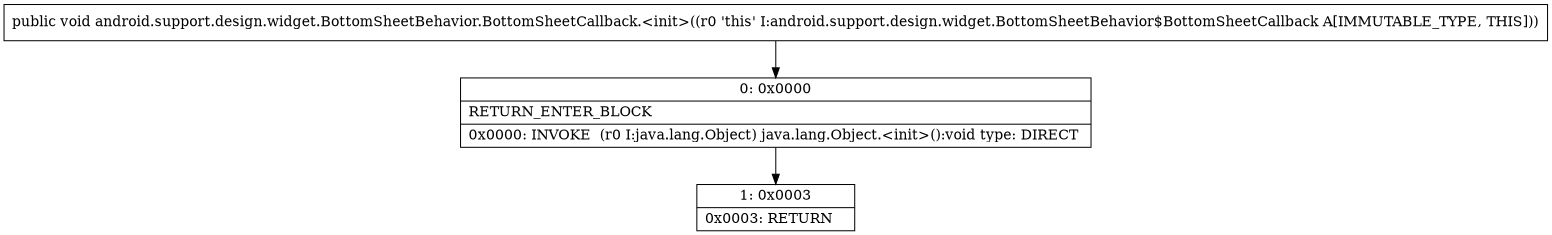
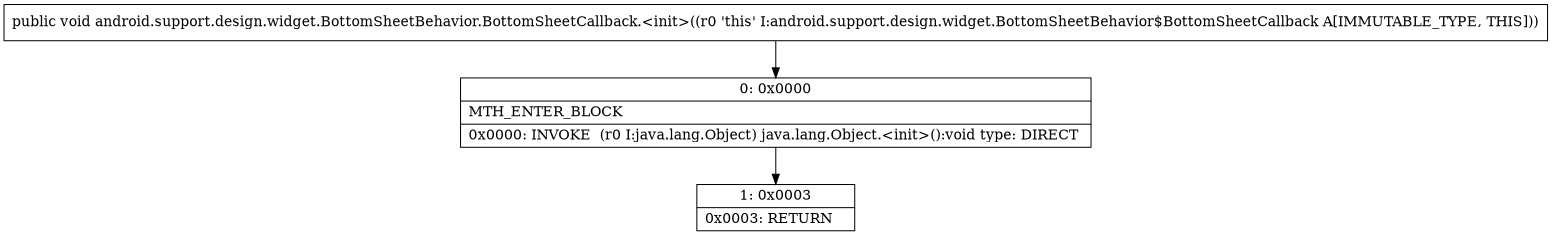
  digraph {
    node [shape=record]
-   n1 [label="{0\:\ 0x0000|RETURN_ENTER_BLOCK\l|0x0000: INVOKE  (r0 I:java.lang.Object) java.lang.Object.\<init\>():void type: DIRECT \l}"]
+   n1 [label="{0\:\ 0x0000|MTH_ENTER_BLOCK\l|0x0000: INVOKE  (r0 I:java.lang.Object) java.lang.Object.\<init\>():void type: DIRECT \l}"]
    n2 [label="{1\:\ 0x0003|0x0003: RETURN   \l}"]
    n3 [label="{public void android.support.design.widget.BottomSheetBehavior.BottomSheetCallback.\<init\>((r0 'this' I:android.support.design.widget.BottomSheetBehavior$BottomSheetCallback A[IMMUTABLE_TYPE, THIS])) }"]
    n1 -> n2
    n3 -> n1
  }
